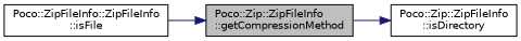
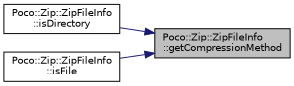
  digraph {
    fontname="DejaVu Sans"
    rankdir=RL
    node [color=black fillcolor=white fontname="DejaVu Sans" fontsize=10 shape=record style=filled]
    edge [color=midnightblue dir=back fontname="DejaVu Sans" fontsize=10 labelfontname=Helvetica labelfontsize=10 style=solid]
    n1 [fillcolor=grey75 fontcolor=black height=0.2 label="Poco::Zip::ZipFileInfo\l::getCompressionMethod" width=0.4]
    n2 [height=0.2 label="Poco::Zip::ZipFileInfo\l::isDirectory" width=0.4]
-   n3 [height=0.2 label="Poco::ZipFileInfo::ZipFileInfo\l::isFile" width=0.4]
-   n2 -> n1
+   n3 [height=0.2 label="Poco::Zip::ZipFileInfo\l::isFile" width=0.4]
+   n1 -> n2
    n1 -> n3
  }
